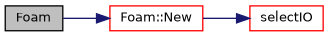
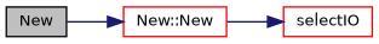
  digraph {
    rankdir=LR
    node [color=red fontname=Helvetica fontsize=10 shape=record]
    edge [color=midnightblue fontname=Helvetica fontsize=10 labelfontname=Helvetica labelfontsize=10 style=solid]
-   n1 [color=black fillcolor=grey75 fontcolor=black height=0.2 label=Foam style=filled width=0.4]
-   n2 [height=0.2 label="Foam::New" width=0.4]
+   n1 [color=black fillcolor=grey75 fontcolor=black height=0.2 label=New style=filled width=0.4]
+   n2 [height=0.2 label="New::New" width=0.4]
    n3 [height=0.2 label=selectIO width=0.4]
    n1 -> n2
    n2 -> n3
  }
